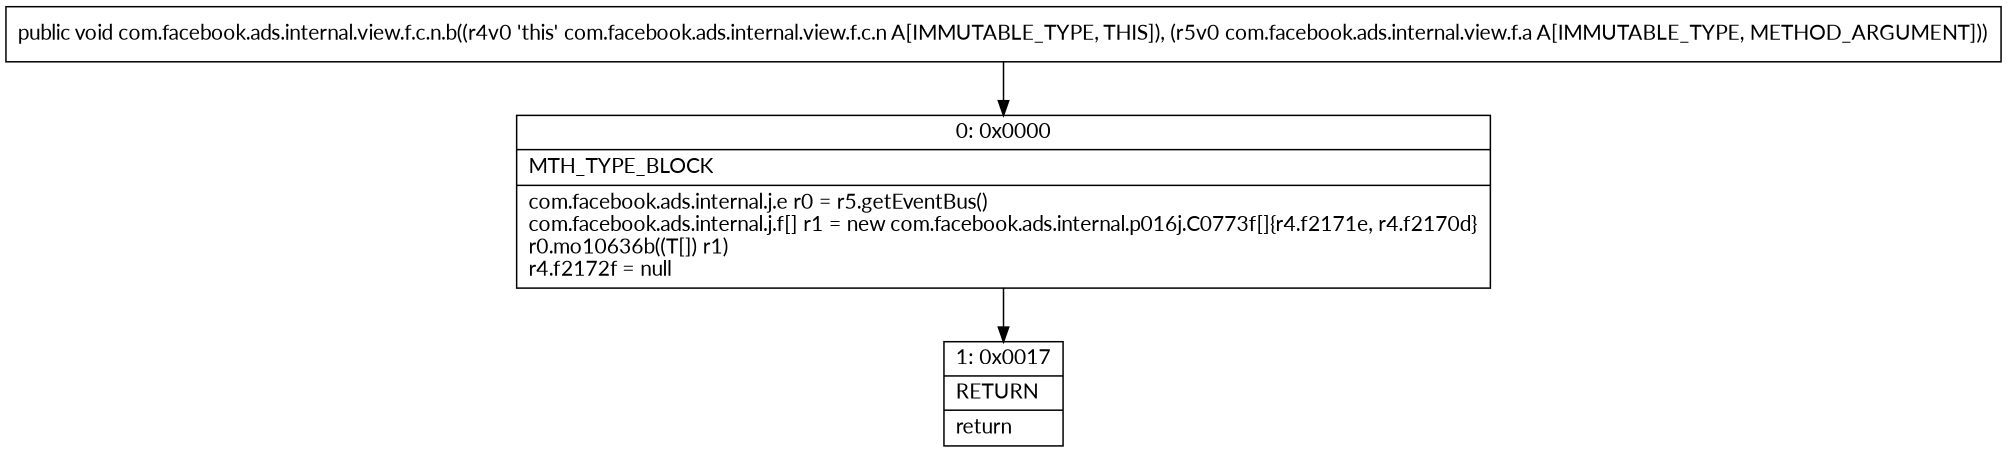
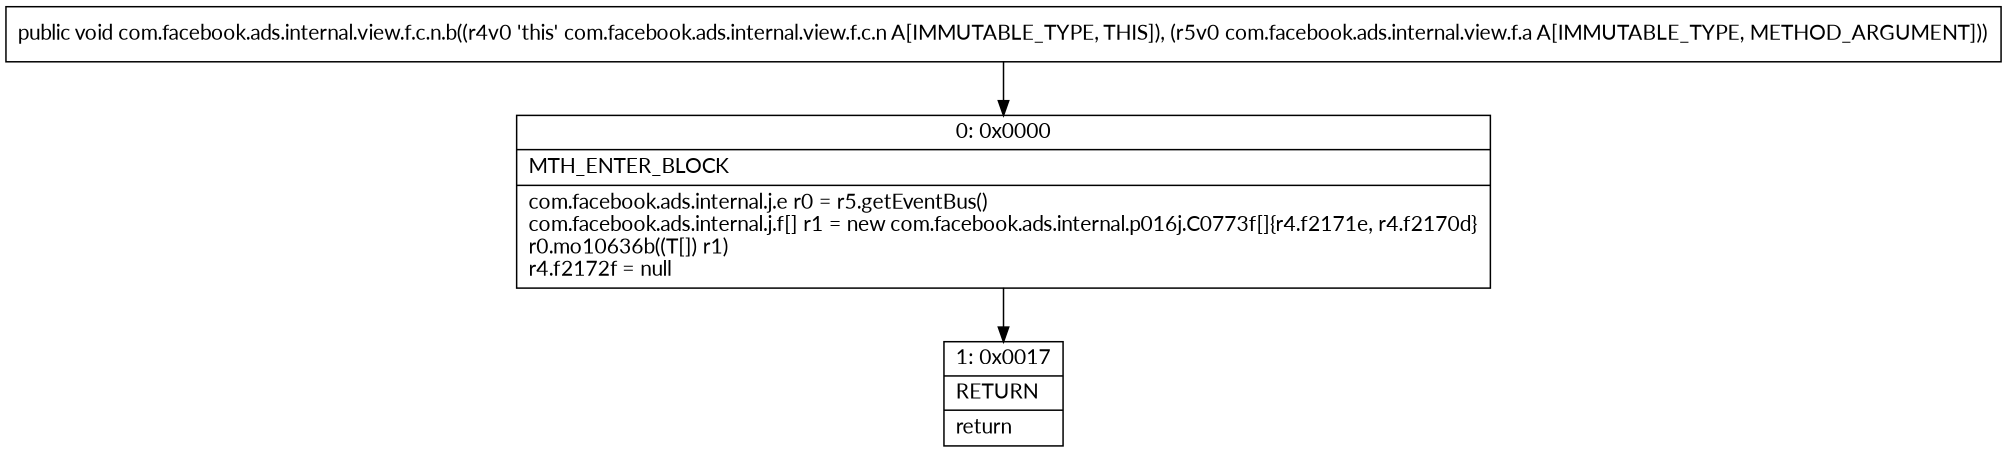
  digraph {
    fontname=Lato
    node [shape=record fontname=Lato]
    edge [fontname=Lato]
-   n1 [label="{0\:\ 0x0000|MTH_TYPE_BLOCK\l|com.facebook.ads.internal.j.e r0 = r5.getEventBus()\lcom.facebook.ads.internal.j.f[] r1 = new com.facebook.ads.internal.p016j.C0773f[]\{r4.f2171e, r4.f2170d\}\lr0.mo10636b((T[]) r1)\lr4.f2172f = null\l}"]
+   n1 [label="{0\:\ 0x0000|MTH_ENTER_BLOCK\l|com.facebook.ads.internal.j.e r0 = r5.getEventBus()\lcom.facebook.ads.internal.j.f[] r1 = new com.facebook.ads.internal.p016j.C0773f[]\{r4.f2171e, r4.f2170d\}\lr0.mo10636b((T[]) r1)\lr4.f2172f = null\l}"]
    n2 [label="{1\:\ 0x0017|RETURN\l|return\l}"]
    n3 [label="{public void com.facebook.ads.internal.view.f.c.n.b((r4v0 'this' com.facebook.ads.internal.view.f.c.n A[IMMUTABLE_TYPE, THIS]), (r5v0 com.facebook.ads.internal.view.f.a A[IMMUTABLE_TYPE, METHOD_ARGUMENT])) }"]
    n1 -> n2
    n3 -> n1
  }
